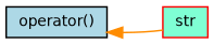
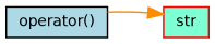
  digraph {
    rankdir=LR
    node [fontname=Helvetica fontsize=10 shape=record style=filled]
    n1 [color=black fillcolor=lightblue fontcolor=black height=0.2 label="operator()" width=0.4]
    n2 [color=red height=0.2 label=str width=0.4 fillcolor=aquamarine]
-   n1 -> n2 [color=darkorange dir=back fontname=Helvetica fontsize=10 labelfontname=Helvetica labelfontsize=10 style=solid]
+   n2 -> n1 [color=darkorange dir=back fontname=Helvetica fontsize=10 labelfontname=Helvetica labelfontsize=10 style=solid]
  }
